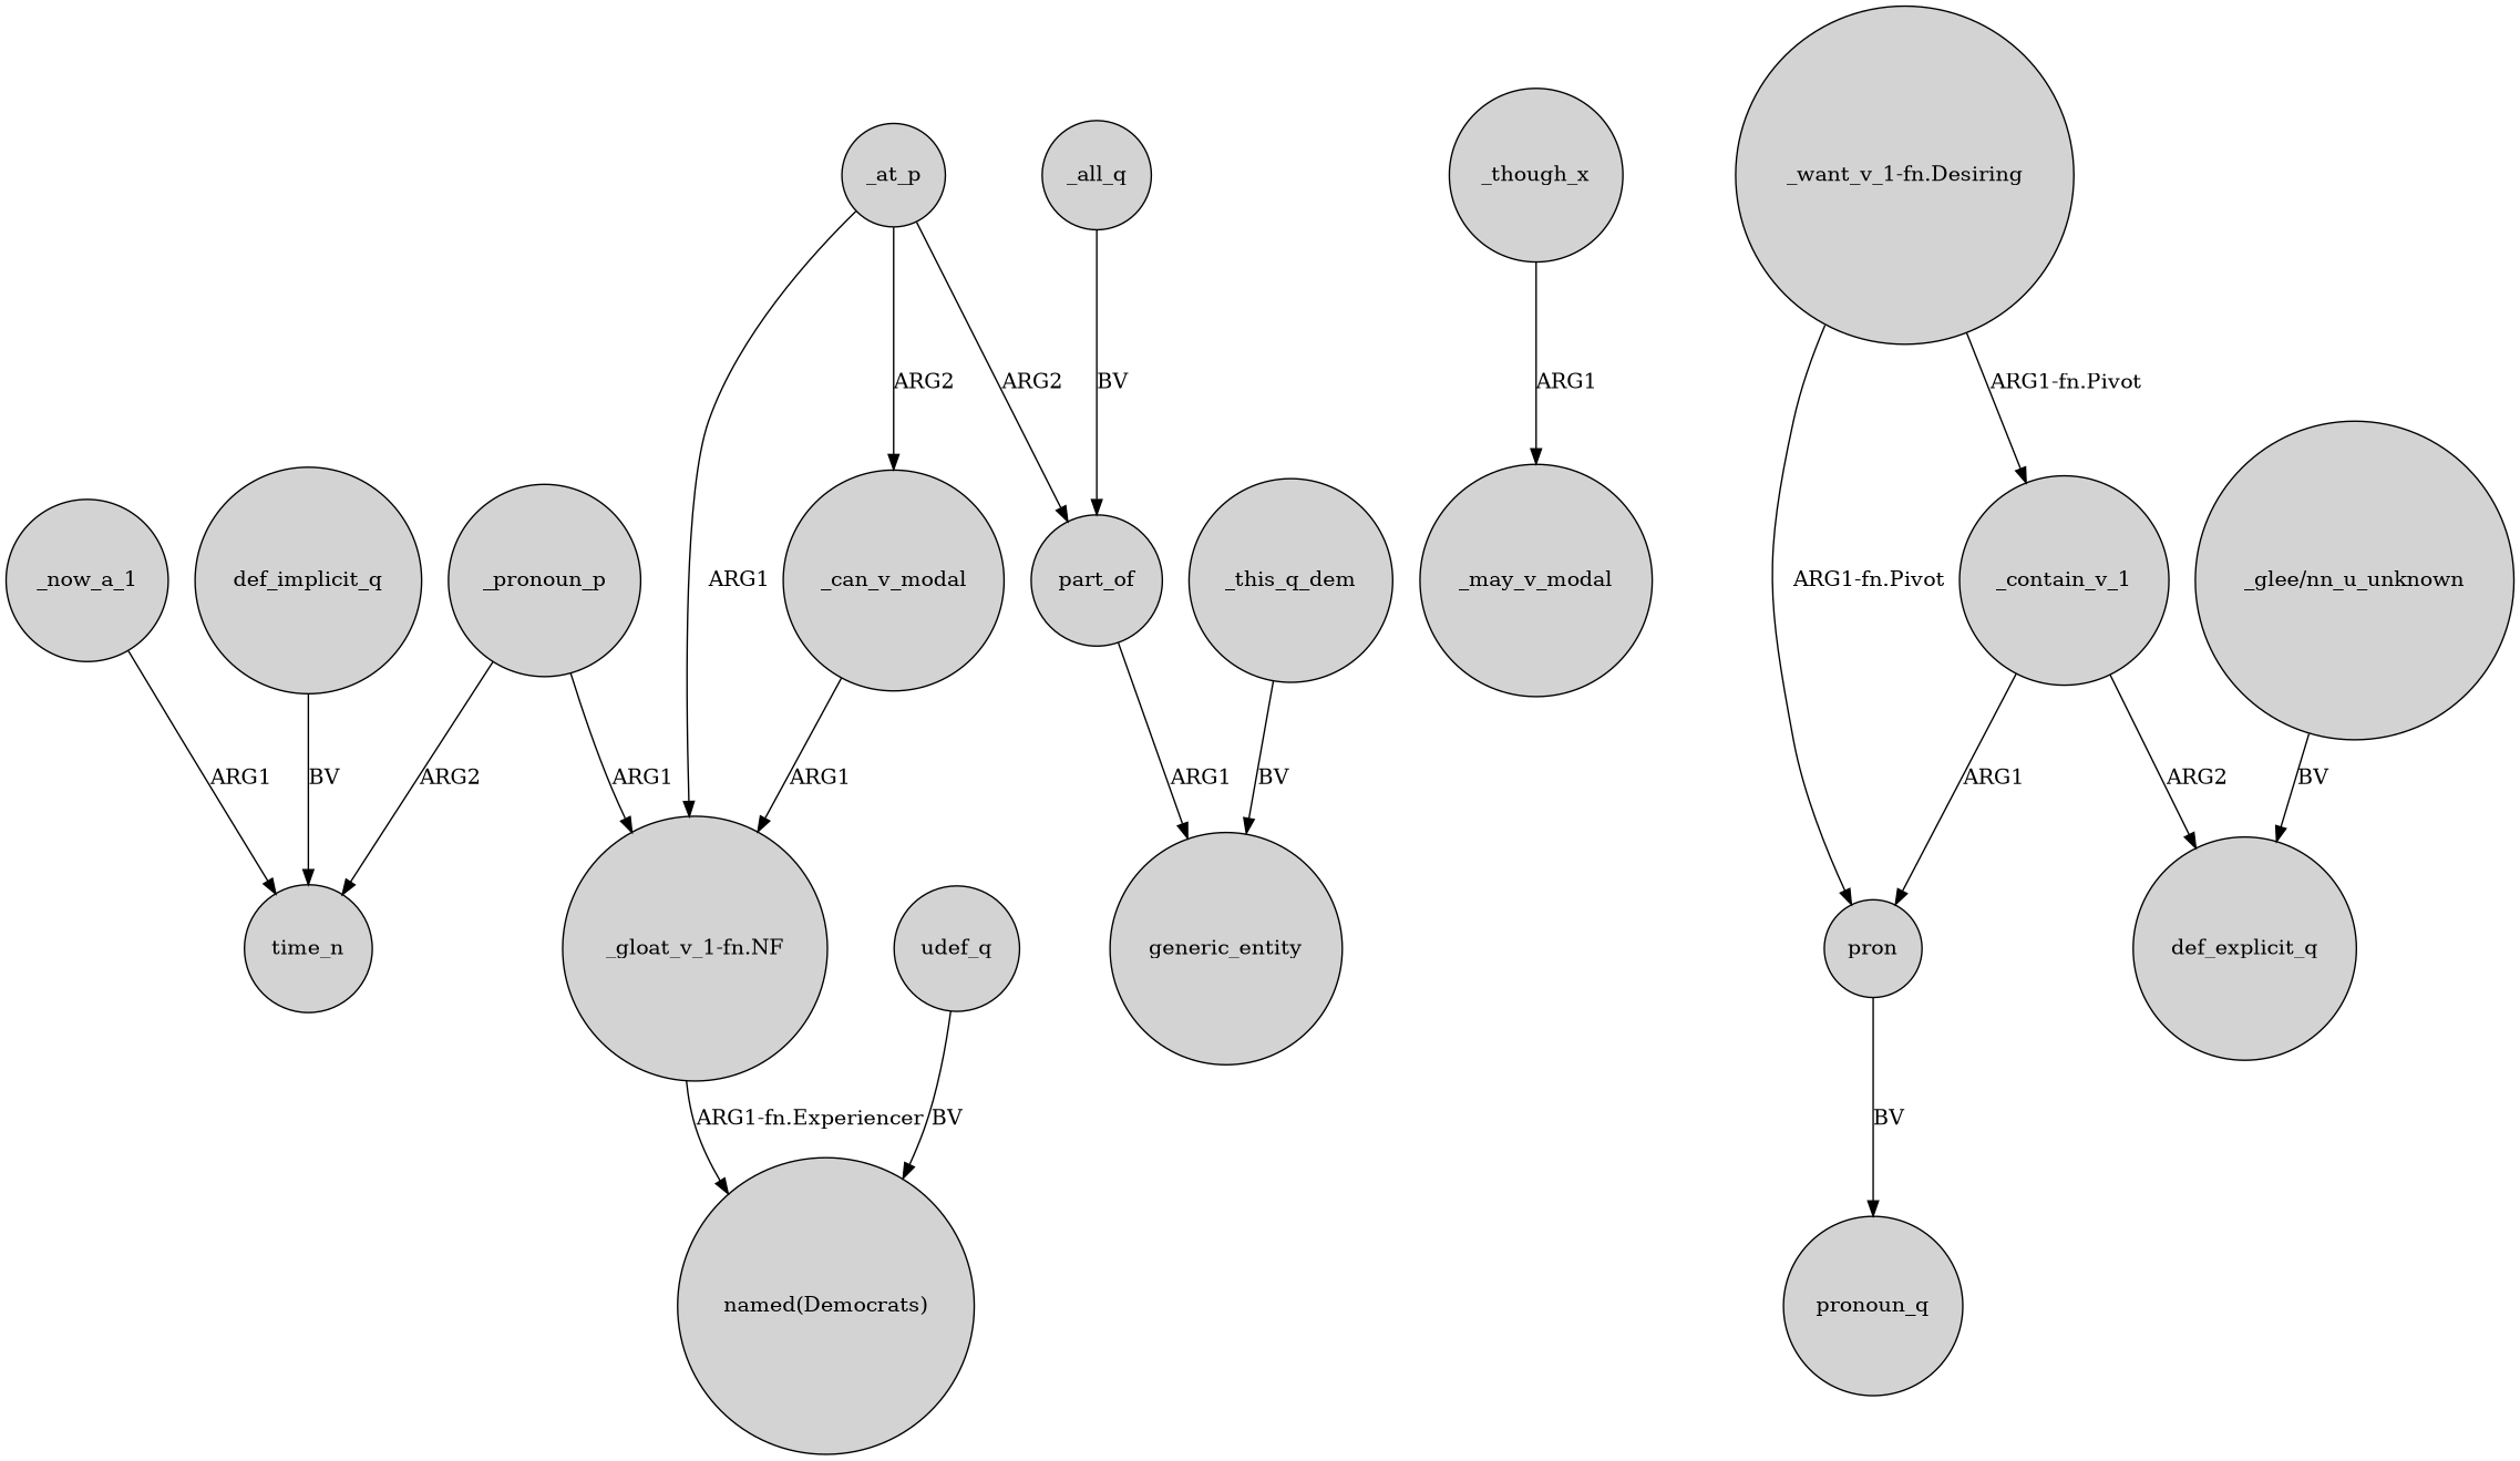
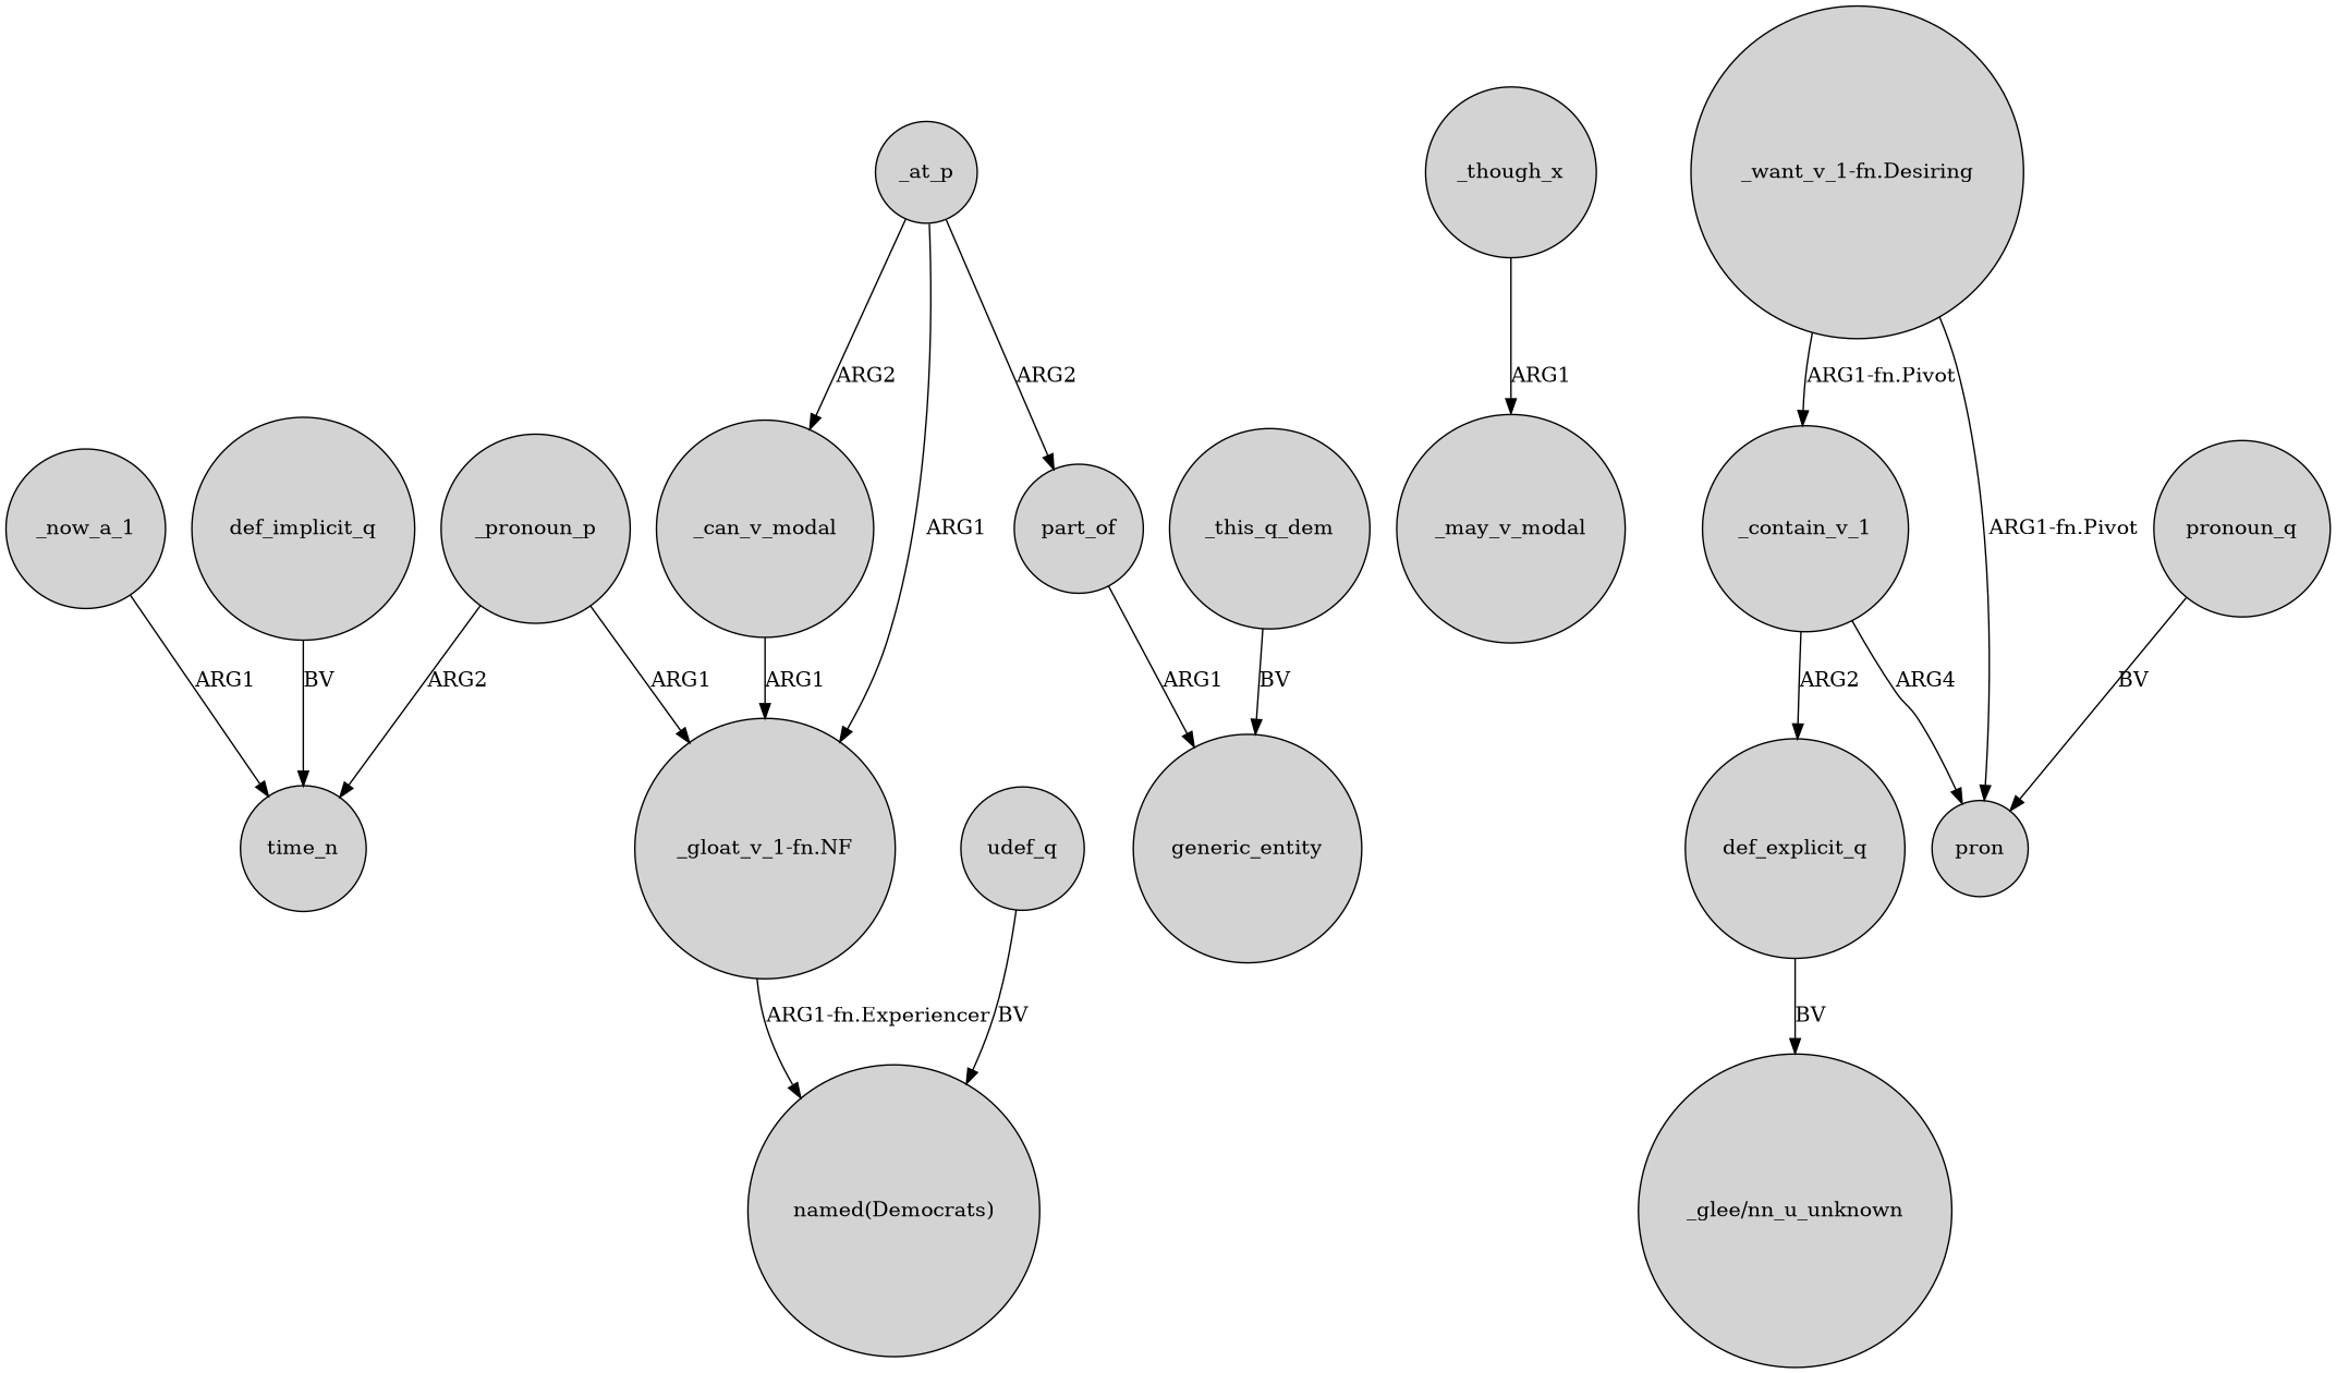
  digraph {
    node [shape=circle style=filled]
    n1 [label=_pronoun_p]
    time_n
    "_gloat_v_1-fn.NF"
    "named(Democrats)"
-   _all_q
    part_of
    generic_entity
    _though_x
    _may_v_modal
    _can_v_modal
    _contain_v_1
    pron
    def_explicit_q
    "_want_v_1-fn.Desiring"
    udef_q
    pronoun_q
    _this_q_dem
    "_glee/nn_u_unknown"
    _now_a_1
    _at_p
    def_implicit_q
    n1 -> time_n [label=ARG2]
    n1 -> "_gloat_v_1-fn.NF" [label=ARG1]
    "_gloat_v_1-fn.NF" -> "named(Democrats)" [label="ARG1-fn.Experiencer"]
-   _all_q -> part_of [label=BV]
    part_of -> generic_entity [label=ARG1]
    _though_x -> _may_v_modal [label=ARG1]
    _can_v_modal -> "_gloat_v_1-fn.NF" [label=ARG1]
-   _contain_v_1 -> pron [label=ARG1]
+   _contain_v_1 -> pron [label=ARG4]
    _contain_v_1 -> def_explicit_q [label=ARG2]
-   "_glee/nn_u_unknown" -> def_explicit_q [label=BV]
+   def_explicit_q -> "_glee/nn_u_unknown" [label=BV]
    "_want_v_1-fn.Desiring" -> _contain_v_1 [label="ARG1-fn.Pivot"]
    "_want_v_1-fn.Desiring" -> pron [label="ARG1-fn.Pivot"]
    udef_q -> "named(Democrats)" [label=BV]
-   pron -> pronoun_q [label=BV]
+   pronoun_q -> pron [label=BV]
    _this_q_dem -> generic_entity [label=BV]
    _now_a_1 -> time_n [label=ARG1]
    _at_p -> "_gloat_v_1-fn.NF" [label=ARG1]
    _at_p -> part_of [label=ARG2]
    _at_p -> _can_v_modal [label=ARG2]
    def_implicit_q -> time_n [label=BV]
  }
